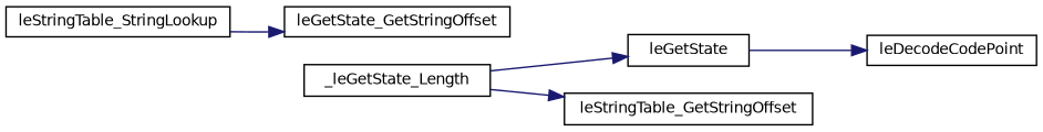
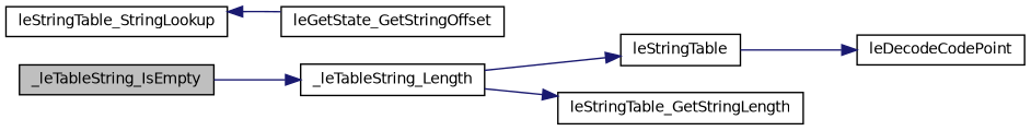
  digraph {
    rankdir=LR
    node [color=black fillcolor=white fontname=Helvetica fontsize=10 shape=record style=filled]
    edge [color=midnightblue fontname=Helvetica fontsize=10 labelfontname=Helvetica labelfontsize=10 style=solid]
-   n2 [height=0.2 label=_leGetState_Length width=0.4]
-   n3 [height=0.2 label=leGetState width=0.4]
-   n4 [height=0.2 label=leStringTable_GetStringOffset width=0.4]
+   n1 [fillcolor=grey75 fontcolor=black height=0.2 label=_leTableString_IsEmpty width=0.4]
+   n2 [height=0.2 label=_leTableString_Length width=0.4]
+   n3 [height=0.2 label=leStringTable width=0.4]
+   n4 [height=0.2 label=leStringTable_GetStringLength width=0.4]
    n5 [height=0.2 label=leDecodeCodePoint width=0.4]
    n6 [height=0.2 label=leStringTable_StringLookup width=0.4]
    n7 [height=0.2 label=leGetState_GetStringOffset width=0.4]
+   n1 -> n2
    n2 -> n3
    n2 -> n4
    n3 -> n5
-   n6 -> n7
+   n7 -> n6
  }
